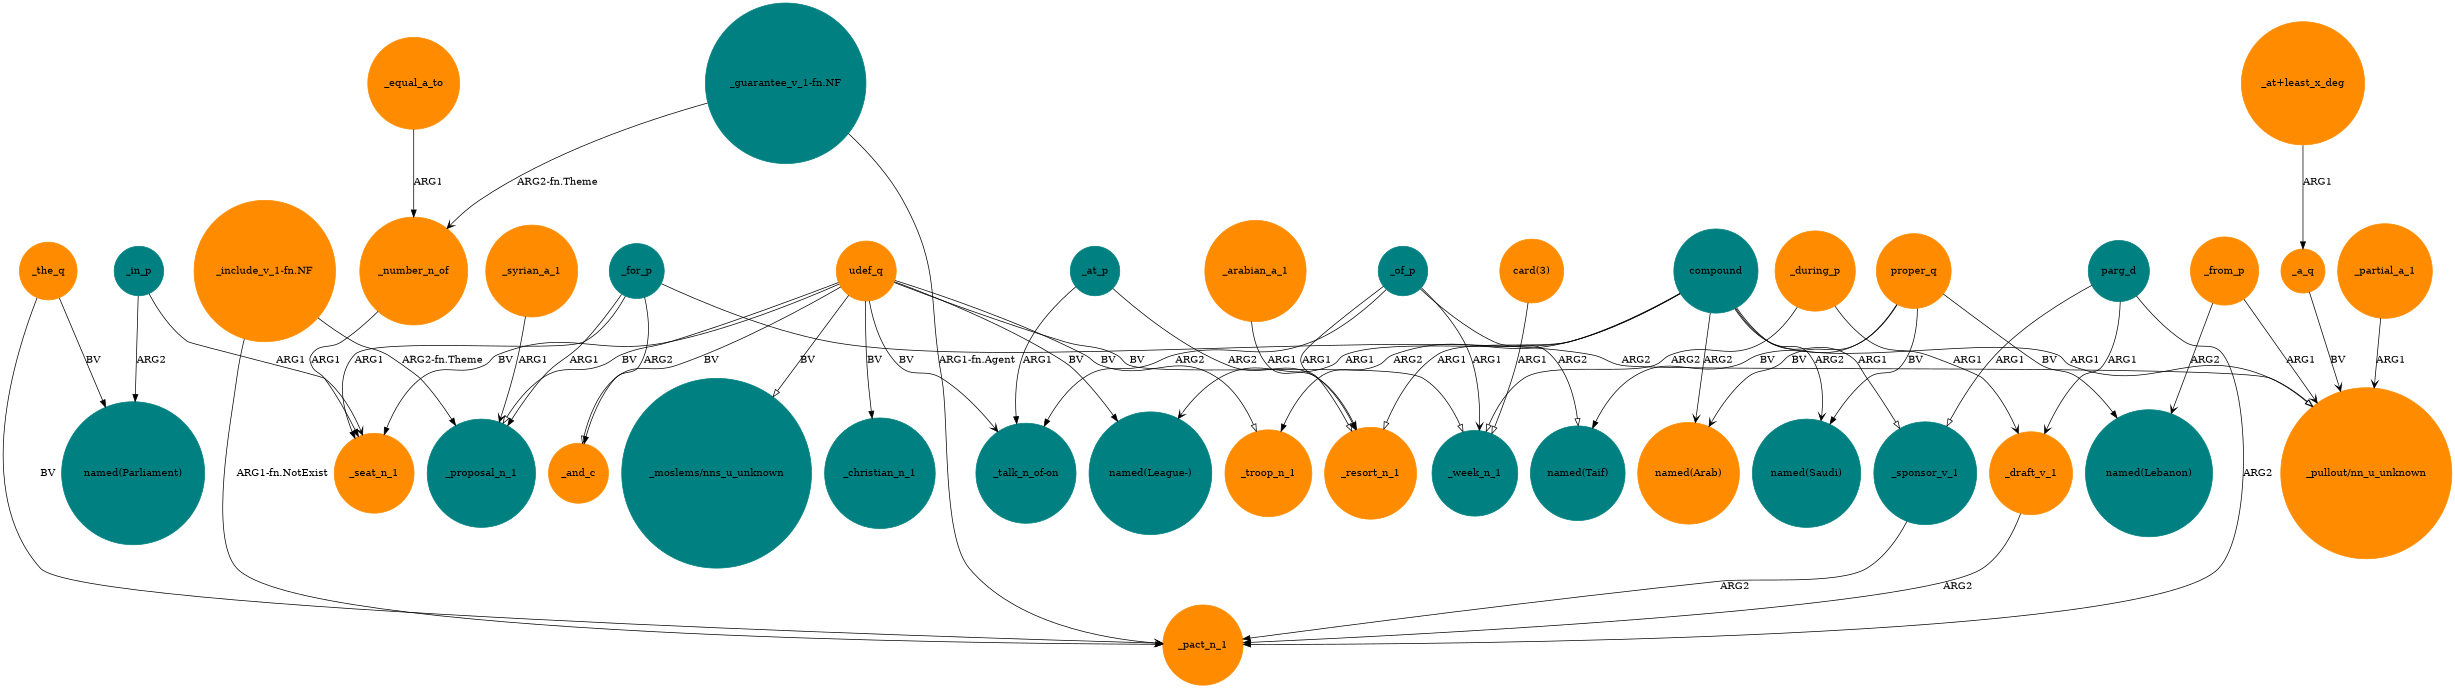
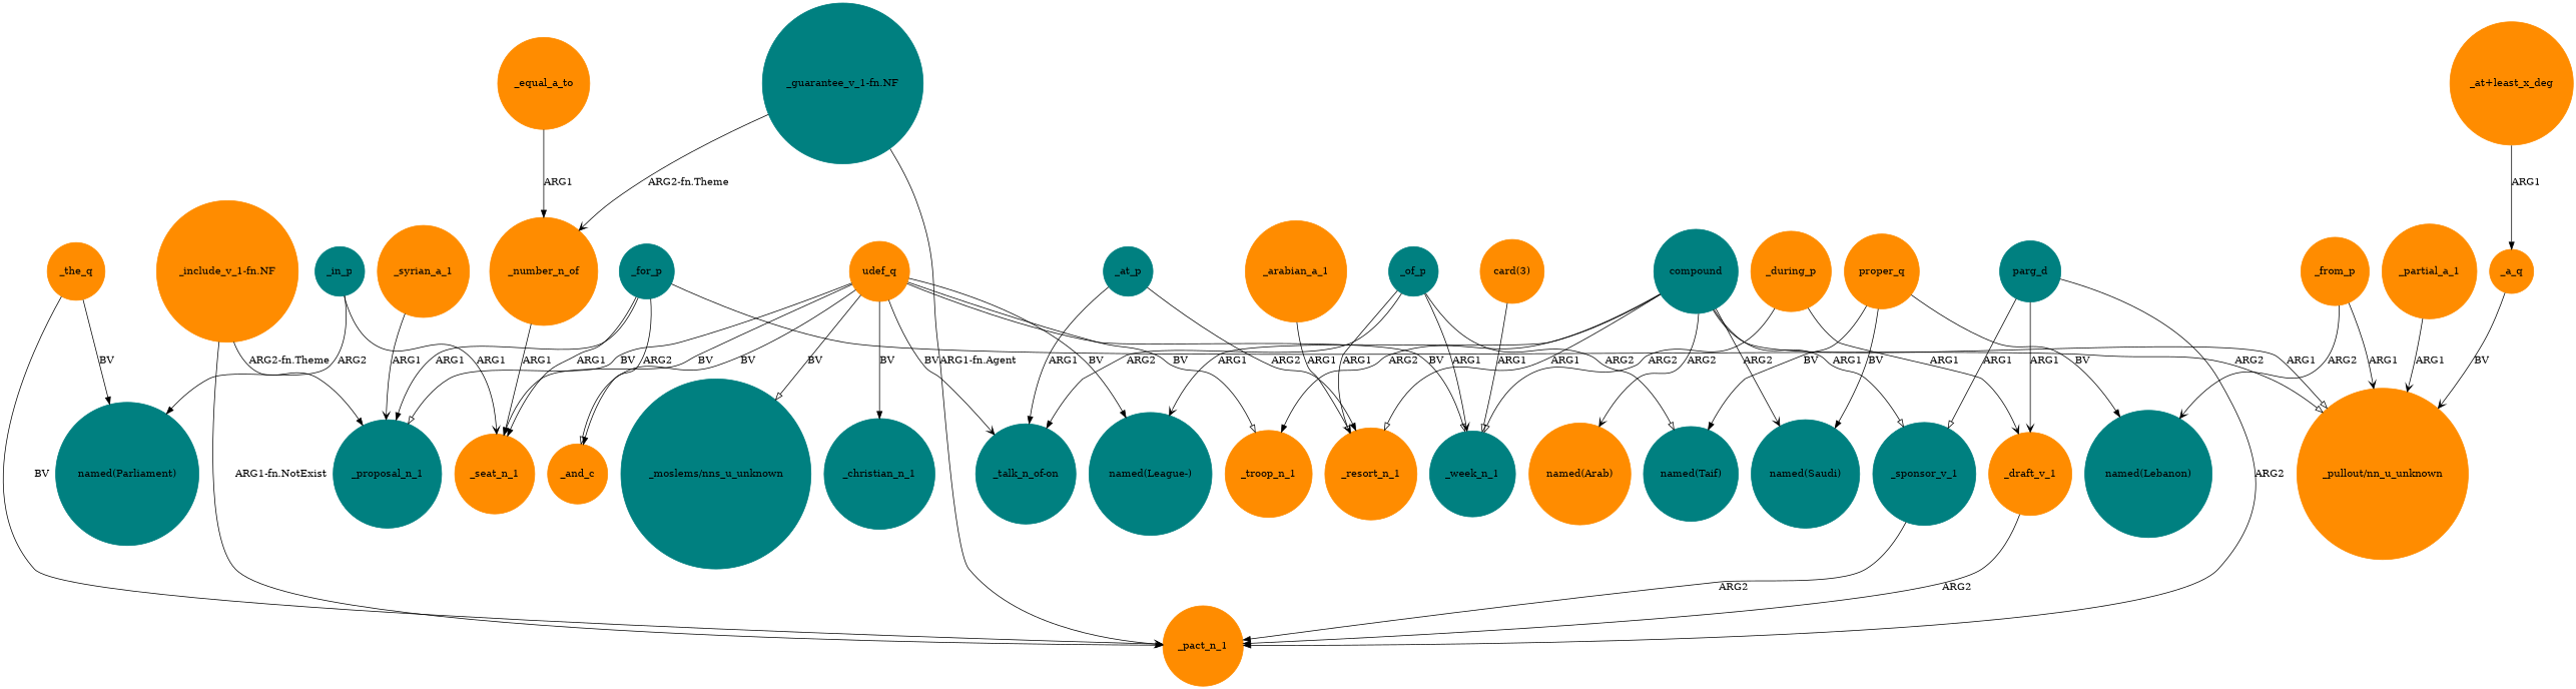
  digraph {
    node [color=darkorange shape=circle style=filled]
    edge [arrowhead=normal]
    "named(League-)" [color=teal]
    udef_q
    _proposal_n_1 [color=teal]
    _christian_n_1 [color=teal]
    _and_c
    _seat_n_1
    "_talk_n_of-on" [color=teal]
    "_moslems/nns_u_unknown" [color=teal]
    _week_n_1 [color=teal]
    _troop_n_1
    "named(Parliament)" [color=teal]
    _the_q
    _pact_n_1
    compound [color=teal]
    _resort_n_1
    "named(Saudi)" [color=teal]
    "named(Arab)"
    "_pullout/nn_u_unknown"
    _sponsor_v_1 [color=teal]
    _of_p [color=teal]
    "named(Taif)" [color=teal]
    proper_q
    "named(Lebanon)" [color=teal]
    _a_q
    _number_n_of
    "_guarantee_v_1-fn.NF" [color=teal]
    parg_d [color=teal]
    _draft_v_1
    "_include_v_1-fn.NF"
    _for_p [color=teal]
    _in_p [color=teal]
    _during_p
    "_at+least_x_deg"
    _from_p
    _syrian_a_1
    _equal_a_to
    "card(3)"
    _arabian_a_1
    _at_p [color=teal]
    _partial_a_1
    udef_q -> "named(League-)" [label=BV]
    udef_q -> _proposal_n_1 [arrowhead=onormal label=BV]
    udef_q -> _christian_n_1 [label=BV]
    udef_q -> _and_c [arrowhead=onormal label=BV]
    udef_q -> _seat_n_1 [label=BV]
    udef_q -> "_talk_n_of-on" [arrowhead=vee label=BV]
    udef_q -> "_moslems/nns_u_unknown" [arrowhead=onormal label=BV]
    udef_q -> _week_n_1 [arrowhead=onormal label=BV]
    udef_q -> _troop_n_1 [arrowhead=onormal label=BV]
    _the_q -> "named(Parliament)" [label=BV]
    _the_q -> _pact_n_1 [arrowhead=vee label=BV]
    compound -> "named(League-)" [arrowhead=vee label=ARG1]
    compound -> _troop_n_1 [label=ARG2]
    compound -> _resort_n_1 [arrowhead=onormal label=ARG1]
    compound -> "named(Saudi)" [arrowhead=vee label=ARG2]
    compound -> "named(Arab)" [arrowhead=vee label=ARG2]
    compound -> "_pullout/nn_u_unknown" [arrowhead=onormal label=ARG1]
    compound -> _sponsor_v_1 [arrowhead=onormal label=ARG1]
    _sponsor_v_1 -> _pact_n_1 [label=ARG2]
    _of_p -> "_talk_n_of-on" [label=ARG2]
    _of_p -> _week_n_1 [arrowhead=vee label=ARG1]
    _of_p -> _resort_n_1 [arrowhead=onormal label=ARG1]
    _of_p -> "named(Taif)" [arrowhead=onormal label=ARG2]
    proper_q -> "named(Saudi)" [label=BV]
-   proper_q -> "named(Arab)" [arrowhead=vee label=BV]
    proper_q -> "named(Taif)" [label=BV]
    proper_q -> "named(Lebanon)" [label=BV]
    _a_q -> "_pullout/nn_u_unknown" [arrowhead=vee label=BV]
    _number_n_of -> _seat_n_1 [label=ARG1]
    "_guarantee_v_1-fn.NF" -> _pact_n_1 [arrowhead=vee label="ARG1-fn.Agent"]
    "_guarantee_v_1-fn.NF" -> _number_n_of [arrowhead=vee label="ARG2-fn.Theme"]
    parg_d -> _pact_n_1 [label=ARG2]
    parg_d -> _sponsor_v_1 [arrowhead=onormal label=ARG1]
    parg_d -> _draft_v_1 [arrowhead=vee label=ARG1]
    _draft_v_1 -> _pact_n_1 [label=ARG2]
    "_include_v_1-fn.NF" -> _proposal_n_1 [label="ARG2-fn.Theme"]
    "_include_v_1-fn.NF" -> _pact_n_1 [label="ARG1-fn.NotExist"]
    _for_p -> _proposal_n_1 [label=ARG1]
    _for_p -> _and_c [label=ARG2]
    _for_p -> _seat_n_1 [label=ARG1]
    _for_p -> "_pullout/nn_u_unknown" [arrowhead=onormal label=ARG2]
    _in_p -> _seat_n_1 [arrowhead=vee label=ARG1]
    _in_p -> "named(Parliament)" [label=ARG2]
    _during_p -> _week_n_1 [arrowhead=onormal label=ARG2]
    _during_p -> _draft_v_1 [arrowhead=vee label=ARG1]
    "_at+least_x_deg" -> _a_q [label=ARG1]
    _from_p -> "_pullout/nn_u_unknown" [arrowhead=vee label=ARG1]
    _from_p -> "named(Lebanon)" [arrowhead=vee label=ARG2]
    _syrian_a_1 -> _proposal_n_1 [arrowhead=vee label=ARG1]
    _equal_a_to -> _number_n_of [label=ARG1]
    "card(3)" -> _week_n_1 [arrowhead=onormal label=ARG1]
    _arabian_a_1 -> _resort_n_1 [arrowhead=vee label=ARG1]
    _at_p -> "_talk_n_of-on" [label=ARG1]
    _at_p -> _resort_n_1 [label=ARG2]
    _partial_a_1 -> "_pullout/nn_u_unknown" [arrowhead=vee label=ARG1]
  }
